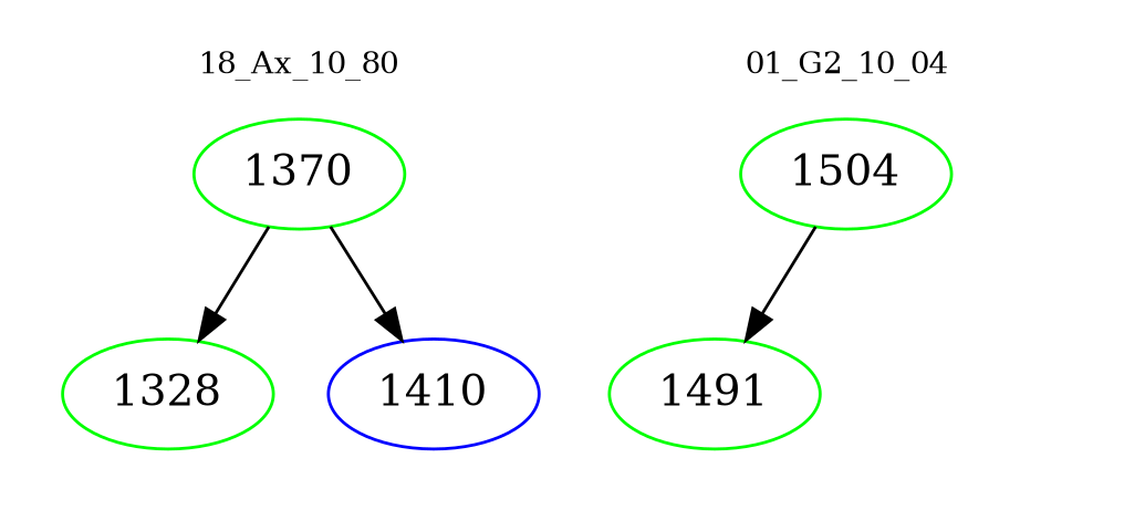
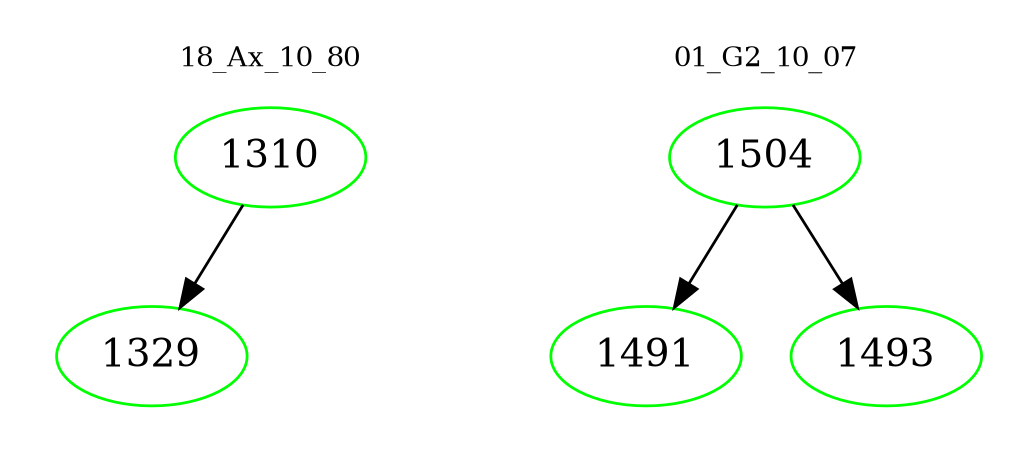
  digraph {
    node [color=green]
    edge [color=black]
-   n1 [label=1370]
-   n2 [label=1328]
-   n3 [color=blue label=1410]
+   n1 [label=1310]
+   n2 [label=1329]
    n4 [label=1504]
    n5 [label=1491]
+   n6 [label=1493]
    subgraph cluster_1 {
      color=white
      fontsize=10
      label="18_Ax_10_80"
      n1
      n2
-     n3
    }
    subgraph cluster_2 {
      color=white
      fontsize=10
-     label="01_G2_10_04"
+     label="01_G2_10_07"
      n4
      n5
+     n6
    }
    n1 -> n2
-   n1 -> n3
    n4 -> n5
+   n4 -> n6
  }
